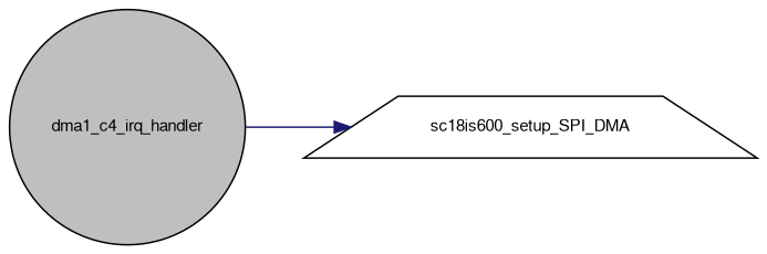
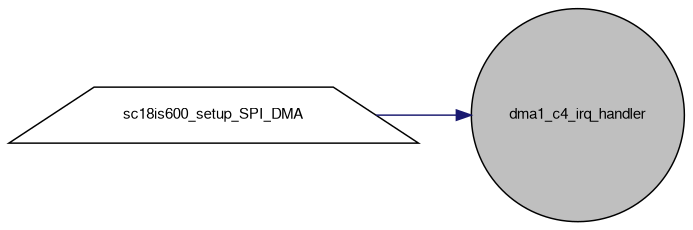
  digraph {
    rankdir=LR
    node [color=black fontname=FreeSans fontsize=10 style=filled]
    n1 [fillcolor=grey75 fontcolor=black height=0.2 label=dma1_c4_irq_handler shape=circle width=0.4]
    n2 [fillcolor=white height=0.2 label=sc18is600_setup_SPI_DMA shape=trapezium width=0.4]
-   n1 -> n2 [color=midnightblue fontname=FreeSans fontsize=10 labelfontname=FreeSans labelfontsize=10 style=solid]
+   n2 -> n1 [color=midnightblue fontname=FreeSans fontsize=10 labelfontname=FreeSans labelfontsize=10 style=solid]
  }
